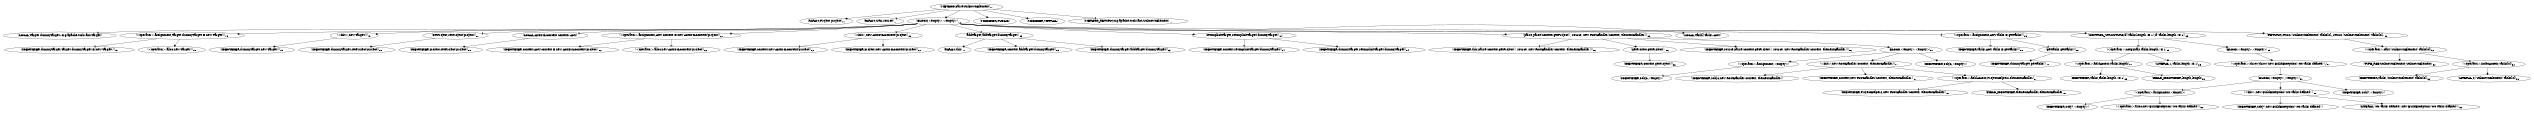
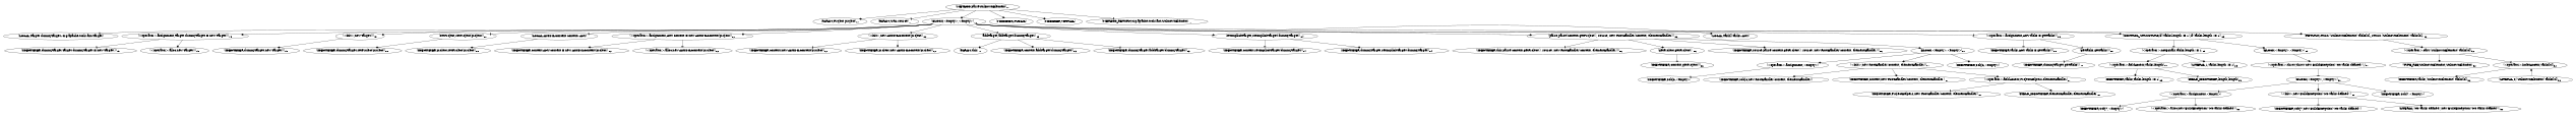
  digraph {
    edge [arrowhead=tee]
    n1 [label=<(METHOD,parseUnknownElement)<SUB>77</SUB>>]
    n2 [label=<(PARAM,Project project)<SUB>77</SUB>>]
    n3 [label=<(PARAM,URL source)<SUB>77</SUB>>]
    n4 [label=<(BLOCK,&lt;empty&gt;,&lt;empty&gt;)<SUB>78</SUB>>]
    n5 [label=<(MODIFIER,PUBLIC)>]
    n6 [label=<(MODIFIER,VIRTUAL)>]
    n7 [label=<(METHOD_RETURN,org.apache.tools.ant.UnknownElement)<SUB>77</SUB>>]
    n8 [label=<(PARAM,this)<SUB>77</SUB>>]
    n9 [label=<(LOCAL,Target dummyTarget: org.apache.tools.ant.Target)>]
    n10 [label=<(&lt;operator&gt;.assignment,Target dummyTarget = new Target())<SUB>79</SUB>>]
    n11 [label=<(&lt;init&gt;,new Target())<SUB>79</SUB>>]
    n12 [label=<(setProject,setProject(project))<SUB>80</SUB>>]
    n13 [label=<(LOCAL,AntXMLContext context: ANY)>]
    n14 [label=<(&lt;operator&gt;.assignment,ANY context = new AntXMLContext(project))<SUB>82</SUB>>]
    n15 [label=<(&lt;init&gt;,new AntXMLContext(project))<SUB>82</SUB>>]
    n16 [label=<(addTarget,addTarget(dummyTarget))<SUB>83</SUB>>]
    n17 [label=<(setImplicitTarget,setImplicitTarget(dummyTarget))<SUB>84</SUB>>]
    n18 [label=<(parse,parse(context.getProject(), source, new RootHandler(context, elementHandler)))<SUB>86</SUB>>]
    n19 [label=<(LOCAL,Task[] tasks: ANY)>]
    n20 [label=<(&lt;operator&gt;.assignment,ANY tasks = getTasks())<SUB>88</SUB>>]
    n21 [label=<(CONTROL_STRUCTURE,if (tasks.length != 1),if (tasks.length != 1))<SUB>89</SUB>>]
    n22 [label=<(RETURN,return (UnknownElement) tasks[0];,return (UnknownElement) tasks[0];)<SUB>92</SUB>>]
    n23 [label=<(IDENTIFIER,dummyTarget,Target dummyTarget = new Target())<SUB>79</SUB>>]
    n24 [label=<(&lt;operator&gt;.alloc,new Target())<SUB>79</SUB>>]
    n25 [label=<(IDENTIFIER,dummyTarget,new Target())<SUB>79</SUB>>]
    n26 [label=<(IDENTIFIER,dummyTarget,setProject(project))<SUB>80</SUB>>]
    n27 [label=<(IDENTIFIER,project,setProject(project))<SUB>80</SUB>>]
    n28 [label=<(IDENTIFIER,context,ANY context = new AntXMLContext(project))<SUB>82</SUB>>]
    n29 [label=<(&lt;operator&gt;.alloc,new AntXMLContext(project))<SUB>82</SUB>>]
    n30 [label=<(IDENTIFIER,context,new AntXMLContext(project))<SUB>82</SUB>>]
    n31 [label=<(IDENTIFIER,project,new AntXMLContext(project))<SUB>82</SUB>>]
    n32 [label=<(IDENTIFIER,context,addTarget(dummyTarget))<SUB>83</SUB>>]
    n33 [label=<(IDENTIFIER,dummyTarget,addTarget(dummyTarget))<SUB>83</SUB>>]
    n34 [label=<(IDENTIFIER,context,setImplicitTarget(dummyTarget))<SUB>84</SUB>>]
    n35 [label=<(IDENTIFIER,dummyTarget,setImplicitTarget(dummyTarget))<SUB>84</SUB>>]
    n36 [label=<(IDENTIFIER,this,parse(context.getProject(), source, new RootHandler(context, elementHandler)))<SUB>86</SUB>>]
    n37 [label=<(getProject,getProject())<SUB>86</SUB>>]
    n38 [label=<(IDENTIFIER,source,parse(context.getProject(), source, new RootHandler(context, elementHandler)))<SUB>86</SUB>>]
    n39 [label=<(BLOCK,&lt;empty&gt;,&lt;empty&gt;)<SUB>87</SUB>>]
    n40 [label=<(IDENTIFIER,tasks,ANY tasks = getTasks())<SUB>88</SUB>>]
    n41 [label=<(getTasks,getTasks())<SUB>88</SUB>>]
    n42 [label=<(&lt;operator&gt;.notEquals,tasks.length != 1)<SUB>89</SUB>>]
    n43 [label=<(BLOCK,&lt;empty&gt;,&lt;empty&gt;)<SUB>89</SUB>>]
    n44 [label=<(&lt;operator&gt;.cast,(UnknownElement) tasks[0])<SUB>92</SUB>>]
    n45 [label=<(IDENTIFIER,context,getProject())<SUB>86</SUB>>]
    n46 [label=<(&lt;operator&gt;.assignment,&lt;empty&gt;)>]
    n47 [label=<(&lt;init&gt;,new RootHandler(context, elementHandler))<SUB>87</SUB>>]
    n48 [label=<(IDENTIFIER,$obj6,&lt;empty&gt;)>]
    n49 [label=<(IDENTIFIER,$obj6,&lt;empty&gt;)>]
    n50 [label=<(IDENTIFIER,$obj6,new RootHandler(context, elementHandler))>]
    n51 [label=<(IDENTIFIER,context,new RootHandler(context, elementHandler))<SUB>87</SUB>>]
    n52 [label=<(&lt;operator&gt;.fieldAccess,ProjectHelper2.elementHandler)<SUB>87</SUB>>]
    n53 [label=<(IDENTIFIER,ProjectHelper2,new RootHandler(context, elementHandler))<SUB>87</SUB>>]
    n54 [label=<(FIELD_IDENTIFIER,elementHandler,elementHandler)<SUB>87</SUB>>]
    n55 [label=<(IDENTIFIER,dummyTarget,getTasks())<SUB>88</SUB>>]
    n56 [label=<(&lt;operator&gt;.fieldAccess,tasks.length)<SUB>89</SUB>>]
    n57 [label=<(LITERAL,1,tasks.length != 1)<SUB>89</SUB>>]
    n58 [label=<(&lt;operator&gt;.throw,throw new BuildException(&quot;No tasks defined&quot;);)<SUB>90</SUB>>]
    n59 [label=<(IDENTIFIER,tasks,tasks.length != 1)<SUB>89</SUB>>]
    n60 [label=<(FIELD_IDENTIFIER,length,length)<SUB>89</SUB>>]
    n61 [label=<(BLOCK,&lt;empty&gt;,&lt;empty&gt;)<SUB>90</SUB>>]
    n62 [label=<(&lt;operator&gt;.assignment,&lt;empty&gt;)>]
    n63 [label=<(&lt;init&gt;,new BuildException(&quot;No tasks defined&quot;))<SUB>90</SUB>>]
    n64 [label=<(IDENTIFIER,$obj7,&lt;empty&gt;)>]
    n65 [label=<(IDENTIFIER,$obj7,&lt;empty&gt;)>]
    n66 [label=<(&lt;operator&gt;.alloc,new BuildException(&quot;No tasks defined&quot;))<SUB>90</SUB>>]
    n67 [label=<(IDENTIFIER,$obj7,new BuildException(&quot;No tasks defined&quot;))>]
    n68 [label=<(LITERAL,&quot;No tasks defined&quot;,new BuildException(&quot;No tasks defined&quot;))<SUB>90</SUB>>]
    n69 [label=<(TYPE_REF,UnknownElement,UnknownElement)<SUB>92</SUB>>]
    n70 [label=<(&lt;operator&gt;.indexAccess,tasks[0])<SUB>92</SUB>>]
    n71 [label=<(IDENTIFIER,tasks,(UnknownElement) tasks[0])<SUB>92</SUB>>]
    n72 [label=<(LITERAL,0,(UnknownElement) tasks[0])<SUB>92</SUB>>]
    n1 -> n2 [arrowhead=diamond]
    n1 -> n3
    n1 -> n4 [arrowhead=dot]
    n1 -> n5 [arrowhead=diamond]
    n1 -> n6 [arrowhead=dot]
    n1 -> n7
    n4 -> n9
    n4 -> n10 [arrowhead=dot]
    n4 -> n11 [arrowhead=dot]
    n4 -> n12
    n4 -> n13
    n4 -> n14 [arrowhead=dot]
    n4 -> n15
    n4 -> n16
    n4 -> n17 [arrowhead=diamond]
    n4 -> n18 [arrowhead=diamond]
    n4 -> n19 [arrowhead=dot]
    n4 -> n20
    n4 -> n21 [arrowhead=dot]
    n4 -> n22 [arrowhead=dot]
    n10 -> n23
    n10 -> n24 [arrowhead=dot]
    n11 -> n25 [arrowhead=diamond]
    n12 -> n26 [arrowhead=diamond]
    n13 -> n27 [arrowhead=diamond]
    n14 -> n28 [arrowhead=diamond]
    n14 -> n29
    n15 -> n30
    n15 -> n31 [arrowhead=diamond]
    n16 -> n8 [arrowhead=dot]
    n16 -> n32 [arrowhead=dot]
    n16 -> n33
    n17 -> n34
    n17 -> n35 [arrowhead=dot]
    n18 -> n36
    n18 -> n37 [arrowhead=diamond]
    n18 -> n38 [arrowhead=dot]
    n18 -> n39 [arrowhead=diamond]
    n20 -> n40
    n20 -> n41
    n21 -> n42
    n21 -> n43 [arrowhead=diamond]
    n22 -> n44 [arrowhead=dot]
    n37 -> n45
    n39 -> n46 [arrowhead=diamond]
    n39 -> n47 [arrowhead=diamond]
    n39 -> n48 [arrowhead=dot]
-   n41 -> n55 [arrowhead=dot]
-   n42 -> n56
+   n41 -> n55
+   n42 -> n56 [arrowhead=diamond]
    n42 -> n57 [arrowhead=diamond]
    n43 -> n58 [arrowhead=diamond]
    n44 -> n69 [arrowhead=dot]
    n44 -> n70
    n46 -> n49
    n47 -> n50 [arrowhead=diamond]
    n47 -> n51 [arrowhead=dot]
    n47 -> n52 [arrowhead=diamond]
    n52 -> n53
    n52 -> n54 [arrowhead=diamond]
    n56 -> n59 [arrowhead=diamond]
    n56 -> n60
    n58 -> n61
    n61 -> n62
    n61 -> n63 [arrowhead=diamond]
    n61 -> n64 [arrowhead=dot]
    n62 -> n65
    n62 -> n66
    n63 -> n67
    n63 -> n68 [arrowhead=dot]
    n70 -> n71 [arrowhead=diamond]
-   n70 -> n72 [arrowhead=diamond]
+   n72 -> n70 [arrowhead=diamond]
  }
